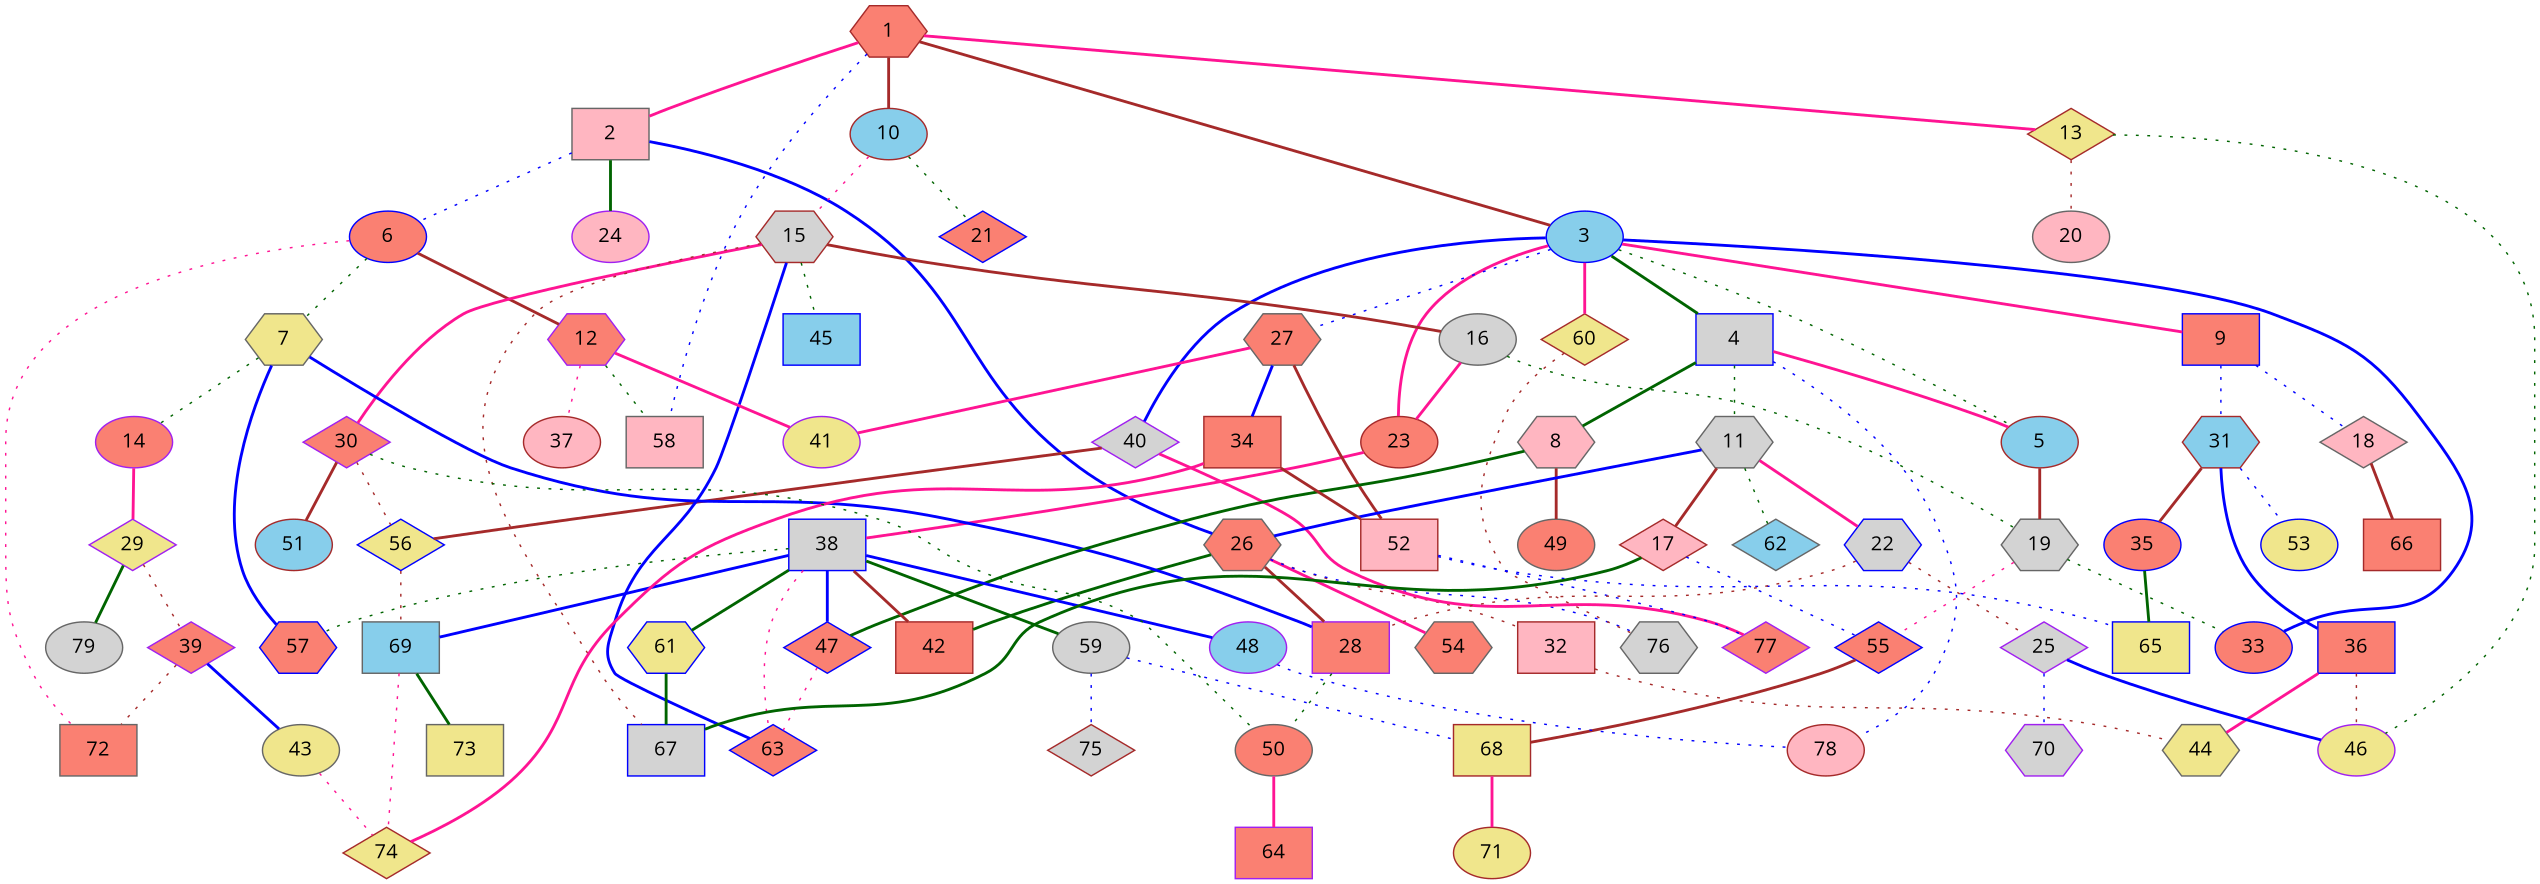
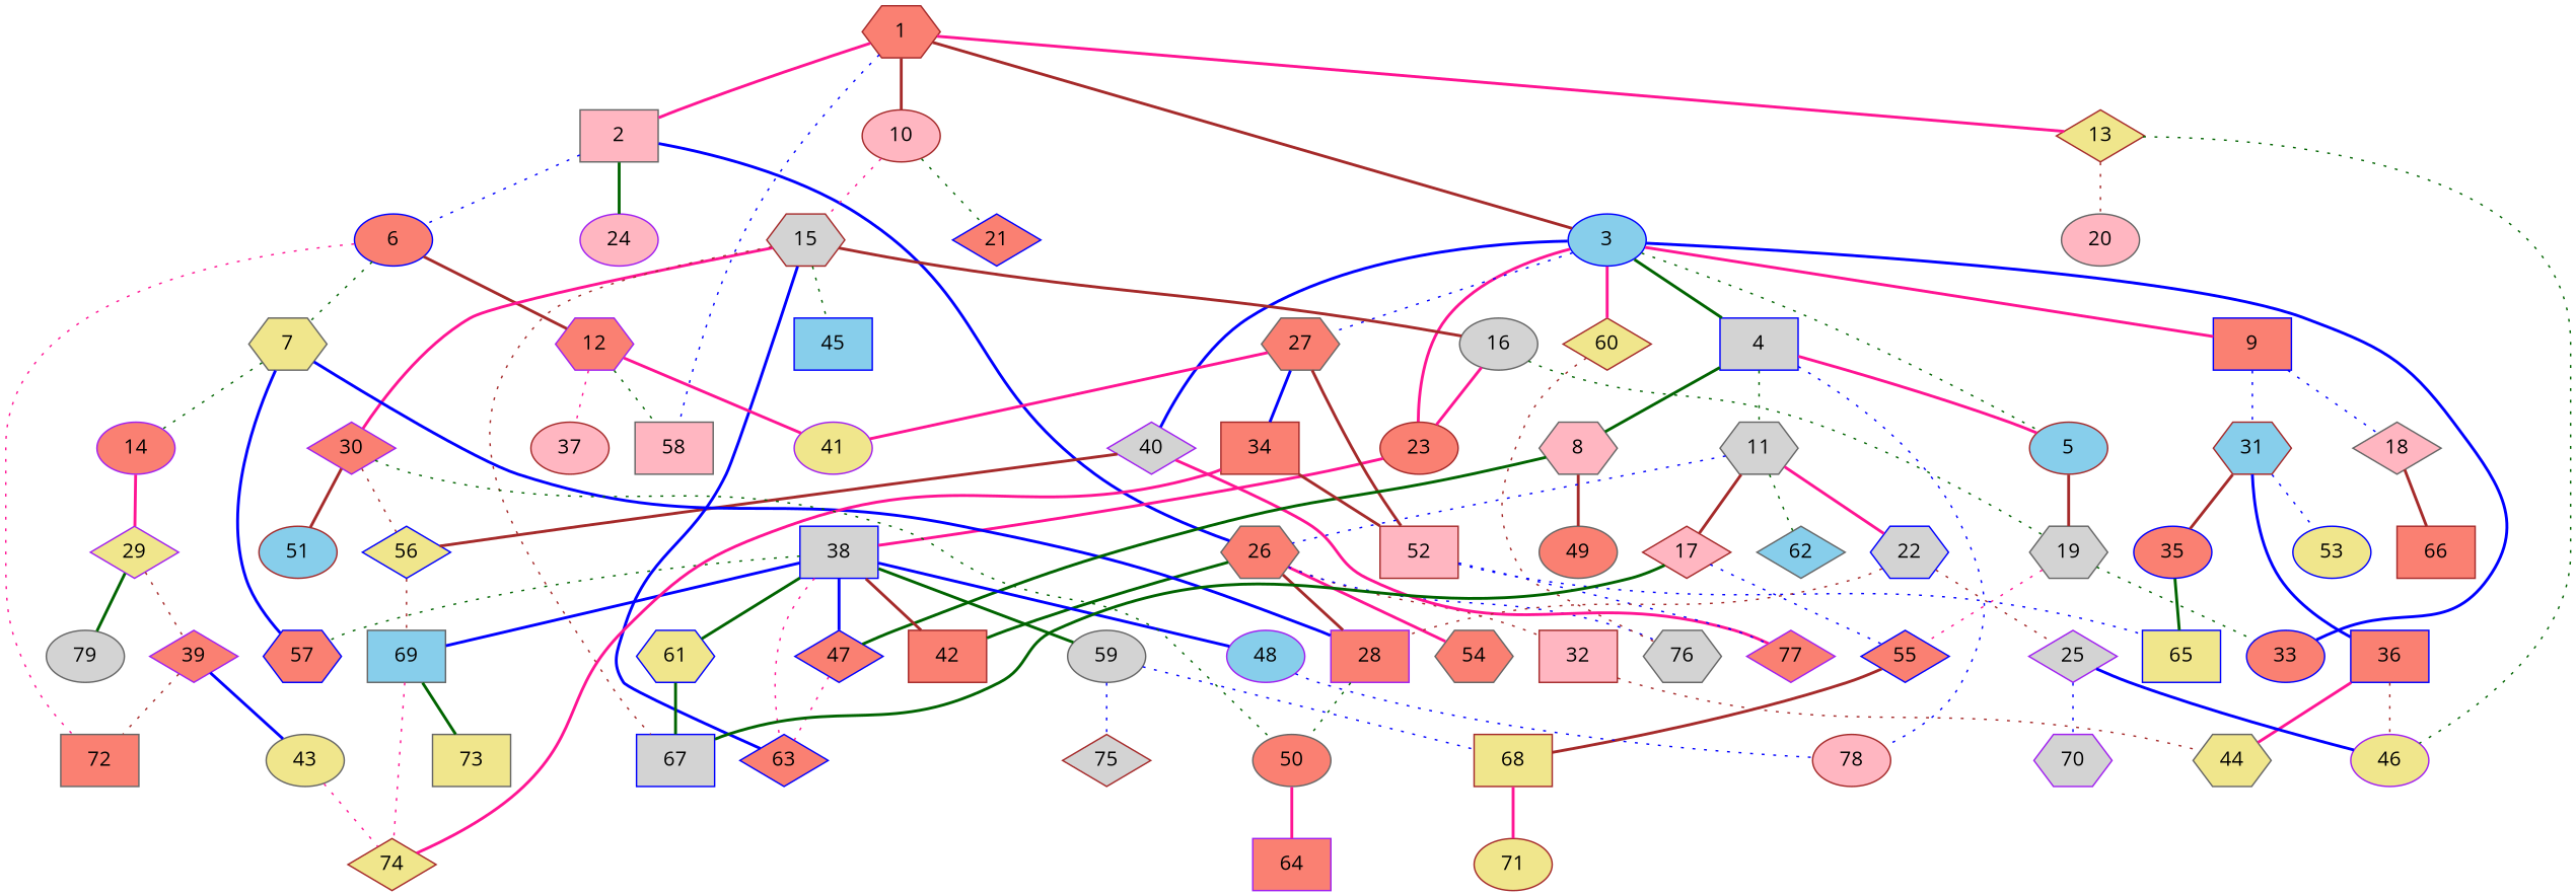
  graph {
    fontname="Open Sans"
    node [color=gray40 fillcolor=salmon fontname="Open Sans" shape=ellipse style=filled]
    edge [color=blue fontname="Open Sans" style=bold]
    1 [color=brown shape=hexagon]
    2 [fillcolor=lightpink shape=box]
    3 [color=blue fillcolor=skyblue]
-   10 [color=brown fillcolor=skyblue]
+   10 [color=brown fillcolor=lightpink]
    13 [color=brown fillcolor=khaki shape=diamond]
    58 [fillcolor=lightpink shape=box]
    6 [color=blue]
    24 [color=purple fillcolor=lightpink]
    26 [shape=hexagon]
    4 [color=blue fillcolor=lightgrey shape=box]
    5 [color=brown fillcolor=skyblue]
    9 [color=blue shape=box]
    23 [color=brown]
    27 [shape=hexagon]
    33 [color=blue]
    40 [color=purple fillcolor=lightgrey shape=diamond]
    60 [color=brown fillcolor=khaki shape=diamond]
    15 [color=brown fillcolor=lightgrey shape=hexagon]
    21 [color=blue shape=diamond]
    20 [fillcolor=lightpink]
    46 [color=purple fillcolor=khaki]
    7 [fillcolor=khaki shape=hexagon]
    12 [color=purple shape=hexagon]
    72 [shape=box]
    28 [color=purple shape=box]
    32 [color=brown fillcolor=lightpink shape=box]
    42 [color=brown shape=box]
    54 [shape=hexagon]
    76 [fillcolor=lightgrey shape=hexagon]
    8 [fillcolor=lightpink shape=hexagon]
    11 [fillcolor=lightgrey shape=hexagon]
    78 [color=brown fillcolor=lightpink]
    19 [fillcolor=lightgrey shape=hexagon]
    18 [fillcolor=lightpink shape=diamond]
    31 [color=brown fillcolor=skyblue shape=hexagon]
    38 [color=blue fillcolor=lightgrey shape=box]
    41 [color=purple fillcolor=khaki]
    34 [color=brown shape=box]
    52 [color=brown fillcolor=lightpink shape=box]
    56 [color=blue fillcolor=khaki shape=diamond]
    77 [color=purple shape=diamond]
    47 [color=blue shape=diamond]
    49
    17 [color=brown fillcolor=lightpink shape=diamond]
    22 [color=blue fillcolor=lightgrey shape=hexagon]
    62 [fillcolor=skyblue shape=diamond]
    55 [color=blue shape=diamond]
    14 [color=purple]
    57 [color=blue shape=hexagon]
    37 [color=brown fillcolor=lightpink]
    29 [color=purple fillcolor=khaki shape=diamond]
    50
    63 [color=blue shape=diamond]
    66 [color=brown shape=box]
    35 [color=blue]
    36 [color=blue shape=box]
    53 [color=blue fillcolor=khaki]
    16 [fillcolor=lightgrey]
    30 [color=purple shape=diamond]
    45 [color=blue fillcolor=skyblue shape=box]
    67 [color=blue fillcolor=lightgrey shape=box]
    25 [color=purple fillcolor=lightgrey shape=diamond]
    39 [color=purple shape=diamond]
    79 [fillcolor=lightgrey]
    51 [color=brown fillcolor=skyblue]
    68 [color=brown fillcolor=khaki shape=box]
    70 [color=purple fillcolor=lightgrey shape=hexagon]
    48 [color=purple fillcolor=skyblue]
    59 [fillcolor=lightgrey]
    61 [color=blue fillcolor=khaki shape=hexagon]
    69 [fillcolor=skyblue shape=box]
    44 [fillcolor=khaki shape=hexagon]
    74 [color=brown fillcolor=khaki shape=diamond]
    65 [color=blue fillcolor=khaki shape=box]
    64 [color=purple shape=box]
    43 [fillcolor=khaki]
    75 [color=brown fillcolor=lightgrey shape=diamond]
    73 [fillcolor=khaki shape=box]
    71 [color=brown fillcolor=khaki]
    1 -- 2 [color=deeppink]
    1 -- 3 [color=brown]
    1 -- 10 [color=brown]
    1 -- 13 [color=deeppink]
    1 -- 58 [style=dotted]
    2 -- 6 [style=dotted]
    2 -- 24 [color=darkgreen]
    2 -- 26
    3 -- 4 [color=darkgreen]
    3 -- 5 [color=darkgreen style=dotted]
    3 -- 9 [color=deeppink]
    3 -- 23 [color=deeppink]
    3 -- 27 [style=dotted]
    3 -- 33
    3 -- 40
    3 -- 60 [color=deeppink]
    10 -- 15 [color=deeppink style=dotted]
    10 -- 21 [color=darkgreen style=dotted]
    13 -- 20 [color=brown style=dotted]
    13 -- 46 [color=darkgreen style=dotted]
    6 -- 7 [color=darkgreen style=dotted]
    6 -- 12 [color=brown]
    6 -- 72 [color=deeppink style=dotted]
    26 -- 28 [color=brown]
    26 -- 32 [color=brown style=dotted]
    26 -- 42 [color=darkgreen]
    26 -- 54 [color=deeppink]
    26 -- 76 [style=dotted]
    4 -- 5 [color=deeppink]
    4 -- 8 [color=darkgreen]
    4 -- 11 [color=darkgreen style=dotted]
    4 -- 78 [style=dotted]
    5 -- 19 [color=brown]
    9 -- 18 [style=dotted]
    9 -- 31 [style=dotted]
    23 -- 38 [color=deeppink]
    27 -- 41 [color=deeppink]
    27 -- 34
    27 -- 52 [color=brown]
    40 -- 56 [color=brown]
    40 -- 77 [color=deeppink]
    60 -- 76 [color=brown style=dotted]
    15 -- 63
    15 -- 16 [color=brown]
    15 -- 30 [color=deeppink]
    15 -- 45 [color=darkgreen style=dotted]
    15 -- 67 [color=brown style=dotted]
    7 -- 28
    7 -- 14 [color=darkgreen style=dotted]
    7 -- 57
    12 -- 58 [color=darkgreen style=dotted]
    12 -- 41 [color=deeppink]
    12 -- 37 [color=deeppink style=dotted]
    28 -- 50 [color=darkgreen style=dotted]
    32 -- 44 [color=brown style=dotted]
    8 -- 47 [color=darkgreen]
    8 -- 49 [color=brown]
-   11 -- 26
+   11 -- 26 [style=dotted]
    11 -- 17 [color=brown]
    11 -- 22 [color=deeppink]
    11 -- 62 [color=darkgreen style=dotted]
    19 -- 33 [color=darkgreen style=dotted]
    19 -- 55 [color=deeppink style=dotted]
    18 -- 66 [color=brown]
    31 -- 35 [color=brown]
    31 -- 36
    31 -- 53 [style=dotted]
    38 -- 42 [color=brown]
    38 -- 47
    38 -- 57 [color=darkgreen style=dotted]
    38 -- 63 [color=deeppink style=dotted]
    38 -- 48
    38 -- 59 [color=darkgreen]
    38 -- 61 [color=darkgreen]
    38 -- 69
    34 -- 52 [color=brown]
    34 -- 74 [color=deeppink]
    52 -- 77 [style=dotted]
    52 -- 65 [style=dotted]
    56 -- 69 [color=brown style=dotted]
    47 -- 63 [color=deeppink style=dotted]
    17 -- 55 [style=dotted]
    17 -- 67 [color=darkgreen]
    22 -- 28 [color=brown style=dotted]
    22 -- 25 [color=brown style=dotted]
    55 -- 68 [color=brown]
    14 -- 29 [color=deeppink]
    29 -- 39 [color=brown style=dotted]
    29 -- 79 [color=darkgreen]
    50 -- 64 [color=deeppink]
    35 -- 65 [color=darkgreen]
    36 -- 46 [color=brown style=dotted]
    36 -- 44 [color=deeppink]
    16 -- 23 [color=deeppink]
    16 -- 19 [color=darkgreen style=dotted]
    30 -- 56 [color=brown style=dotted]
    30 -- 50 [color=darkgreen style=dotted]
    30 -- 51 [color=brown]
    25 -- 46
    25 -- 70 [style=dotted]
    39 -- 72 [color=brown style=dotted]
    39 -- 43
    68 -- 71 [color=deeppink]
    48 -- 78 [style=dotted]
    59 -- 68 [style=dotted]
    59 -- 75 [style=dotted]
    61 -- 67 [color=darkgreen]
    69 -- 74 [color=deeppink style=dotted]
    69 -- 73 [color=darkgreen]
    43 -- 74 [color=deeppink style=dotted]
  }
